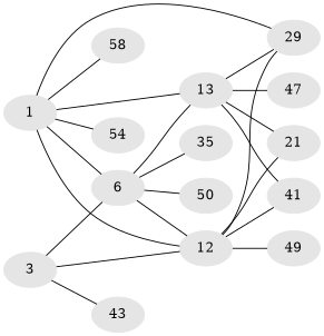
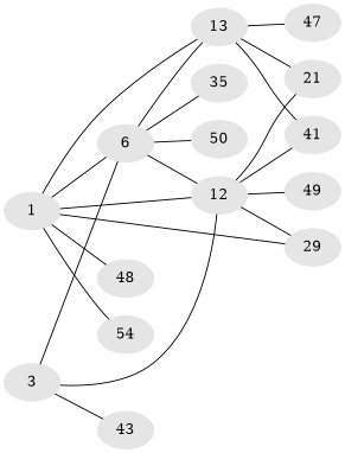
  graph {
    rankdir=LR
    node [color=gray90 style=filled]
    1 [super="+39+34+2+4+11"]
    6 [super="+26+7+10"]
    13 [super="+23+28+17+24"]
    n4 [label=12 super="+27+16+15+19+30"]
    29
-   48 [label=58]
+   48
    54
    3 [super="+20+40+37+9+32+22"]
    43
    35
    50
    21 [super="+45"]
    41
    47
    49
    1 -- 6
    1 -- 13
    1 -- n4
    1 -- 29
    1 -- 48
    1 -- 54
    6 -- 13
    6 -- n4
    6 -- 35
    6 -- 50
-   13 -- 29
    13 -- 21
    13 -- 41
    13 -- 47
    n4 -- 29
    n4 -- 21
    n4 -- 41
    n4 -- 49
    3 -- 6 [weight=2]
    3 -- n4 [weight=2]
    3 -- 43
  }
